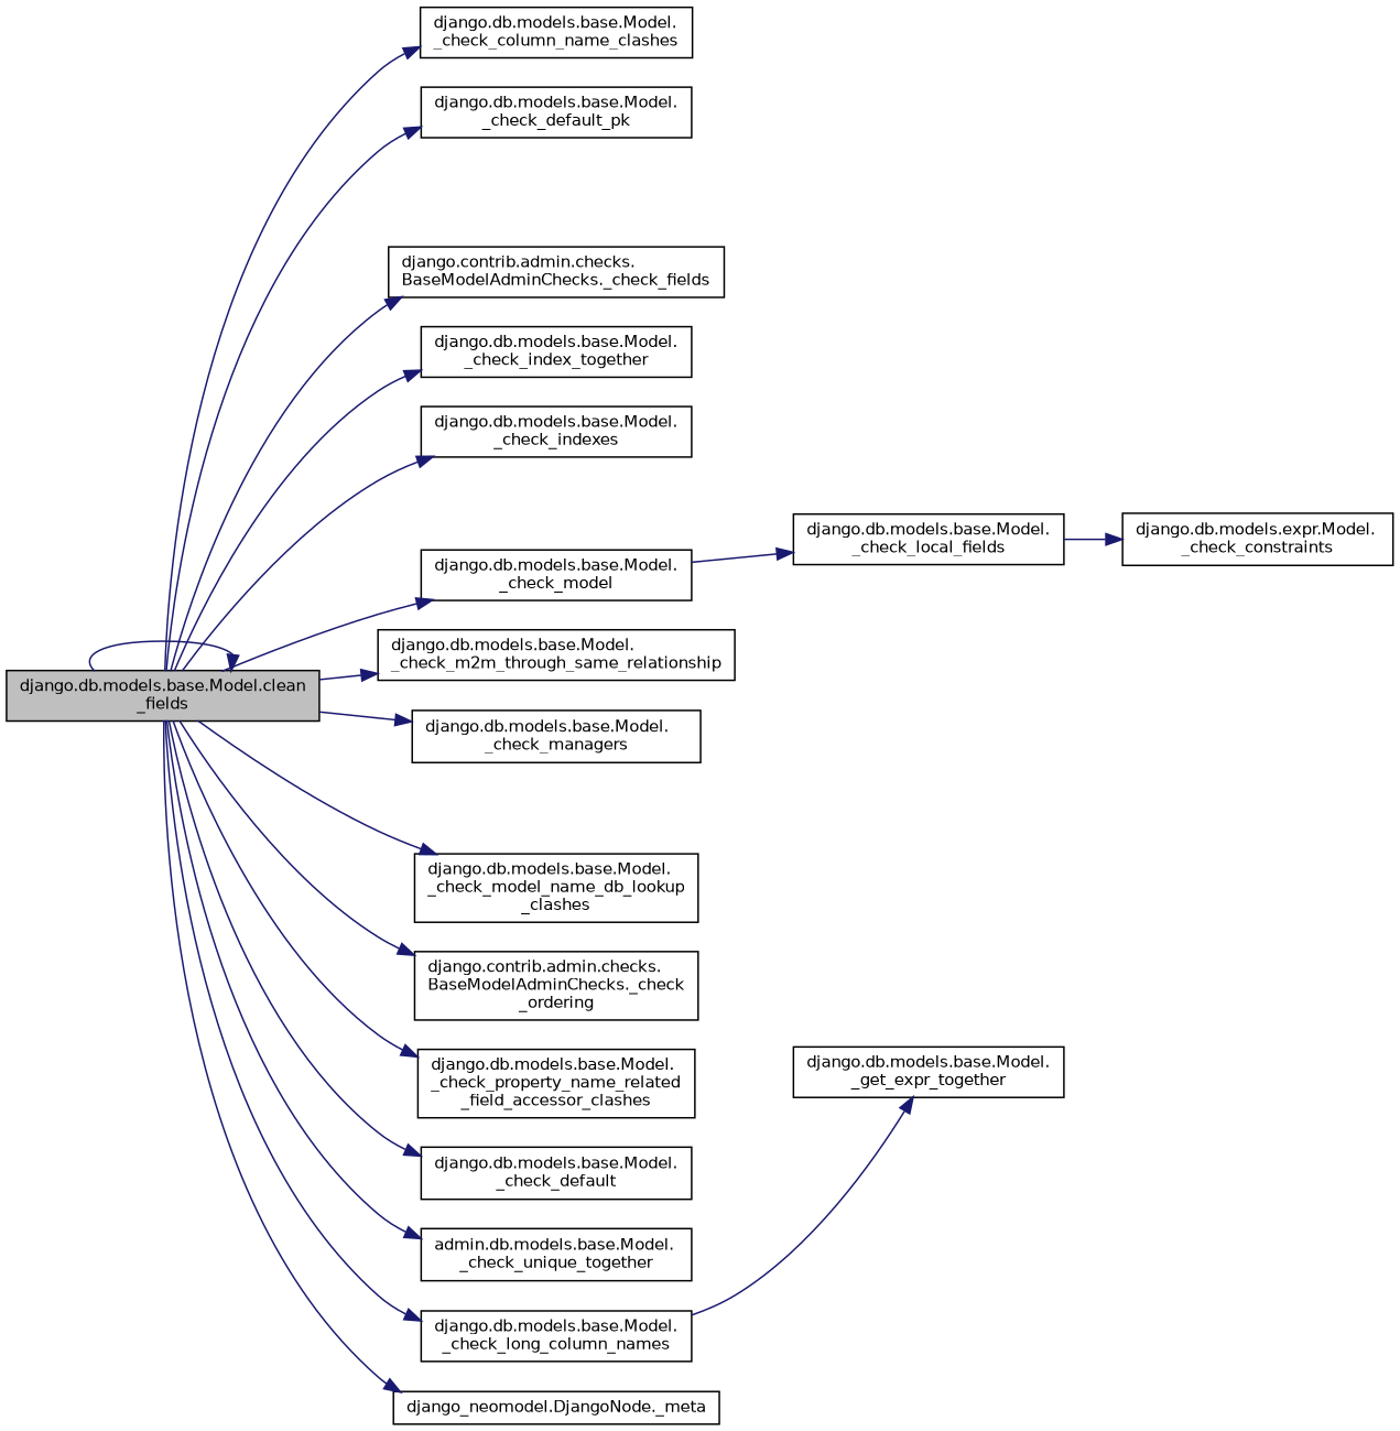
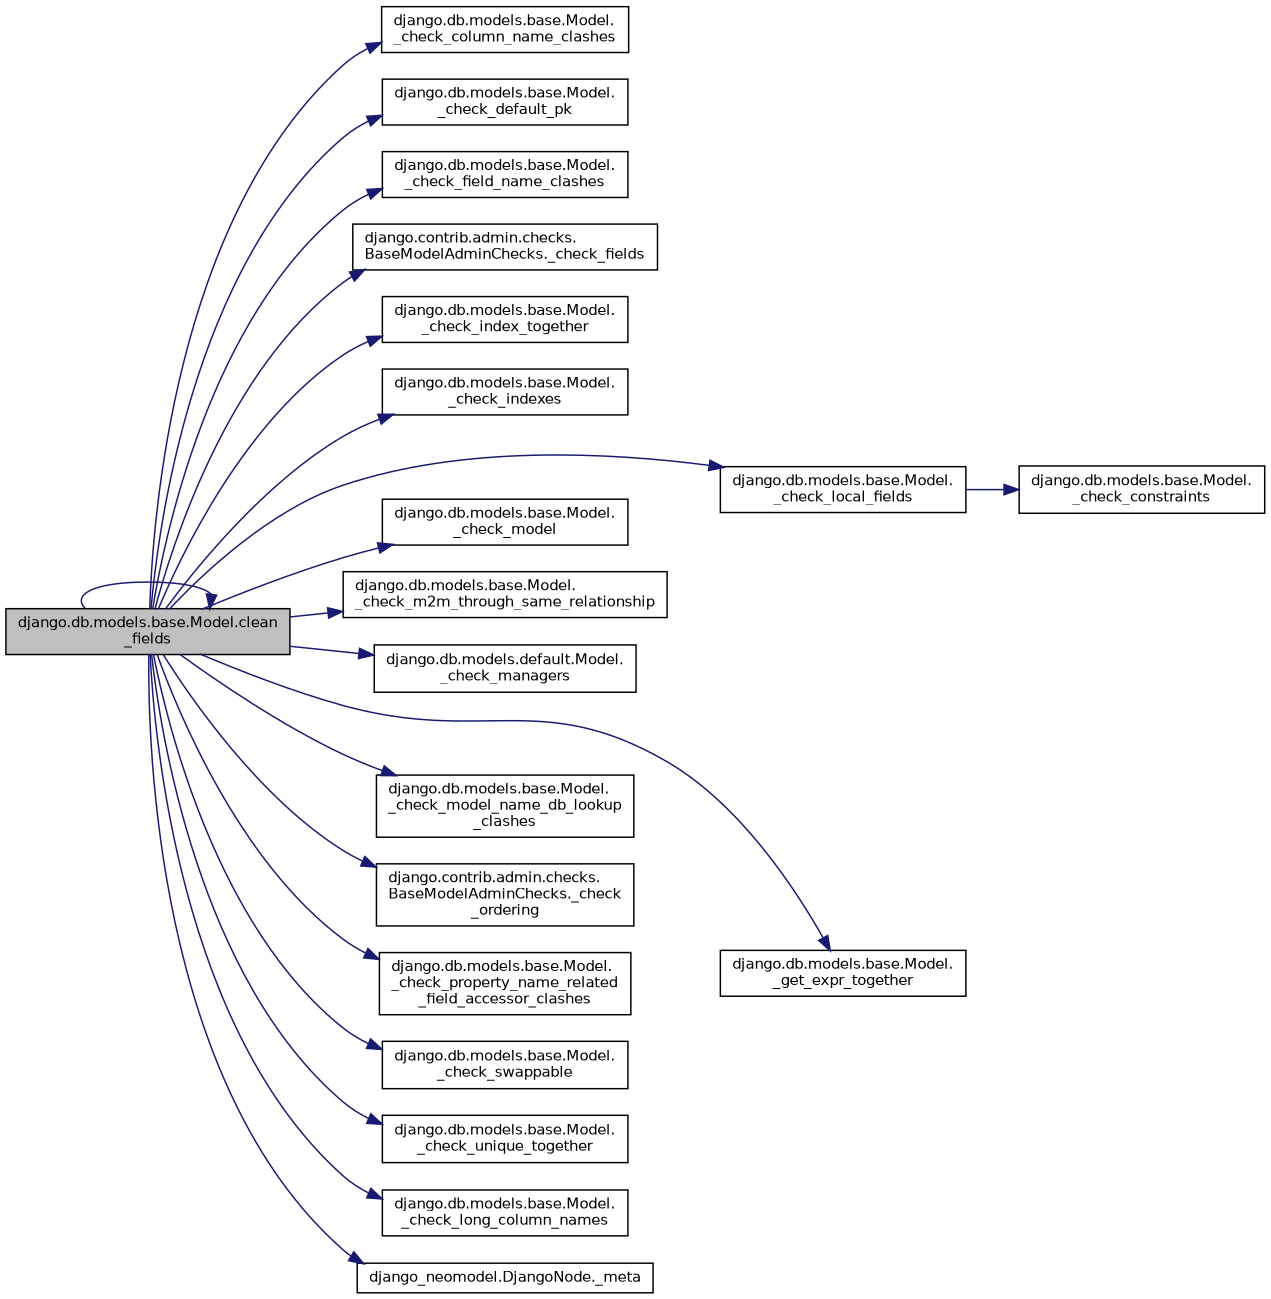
  digraph {
    rankdir=LR
    node [color=black fillcolor=white fontname=Helvetica fontsize=10 shape=record style=filled]
    edge [color=midnightblue fontname=Helvetica fontsize=10 labelfontname=Helvetica labelfontsize=10 style=solid]
    n1 [fillcolor=grey75 fontcolor=black height=0.2 label="django.db.models.base.Model.clean\l_fields" width=0.4]
    n2 [height=0.2 label="django.db.models.base.Model.\l_check_column_name_clashes" width=0.4]
    n3 [height=0.2 label="django.db.models.base.Model.\l_check_default_pk" width=0.4]
+   n4 [height=0.2 label="django.db.models.base.Model.\l_check_field_name_clashes" width=0.4]
    n5 [height=0.2 label="django.contrib.admin.checks.\lBaseModelAdminChecks._check_fields" width=0.4]
    n6 [height=0.2 label="django.db.models.base.Model.\l_check_index_together" width=0.4]
    n7 [height=0.2 label="django.db.models.base.Model.\l_check_indexes" width=0.4]
    n8 [height=0.2 label="django.db.models.base.Model.\l_check_local_fields" width=0.4]
    n9 [height=0.2 label="django.db.models.base.Model.\l_check_long_column_names" width=0.4]
    n10 [height=0.2 label="django.db.models.base.Model.\l_check_m2m_through_same_relationship" width=0.4]
-   n11 [height=0.2 label="django.db.models.base.Model.\l_check_managers" width=0.4]
+   n11 [height=0.2 label="django.db.models.default.Model.\l_check_managers" width=0.4]
    n12 [height=0.2 label="django.db.models.base.Model.\l_check_model" width=0.4]
    n13 [height=0.2 label="django.db.models.base.Model.\l_check_model_name_db_lookup\l_clashes" width=0.4]
    n14 [height=0.2 label="django.contrib.admin.checks.\lBaseModelAdminChecks._check\l_ordering" width=0.4]
    n15 [height=0.2 label="django.db.models.base.Model.\l_check_property_name_related\l_field_accessor_clashes" width=0.4]
-   n16 [height=0.2 label="django.db.models.base.Model.\l_check_default" width=0.4]
-   n17 [height=0.2 label="admin.db.models.base.Model.\l_check_unique_together" width=0.4]
+   n16 [height=0.2 label="django.db.models.base.Model.\l_check_swappable" width=0.4]
+   n17 [height=0.2 label="django.db.models.base.Model.\l_check_unique_together" width=0.4]
    n18 [height=0.2 label="django.db.models.base.Model.\l_get_expr_together" width=0.4]
    n19 [height=0.2 label="django_neomodel.DjangoNode._meta" width=0.4]
-   n20 [height=0.2 label="django.db.models.expr.Model.\l_check_constraints" width=0.4]
+   n20 [height=0.2 label="django.db.models.base.Model.\l_check_constraints" width=0.4]
    n1 -> n1
    n1 -> n2
    n1 -> n3
+   n1 -> n4
    n1 -> n5
    n1 -> n6
    n1 -> n7
-   n12 -> n8
+   n1 -> n8
    n1 -> n9
    n1 -> n10
    n1 -> n11
    n1 -> n12
    n1 -> n13
    n1 -> n14
    n1 -> n15
    n1 -> n16
    n1 -> n17
-   n9 -> n18
+   n1 -> n18
    n1 -> n19
    n8 -> n20
  }
